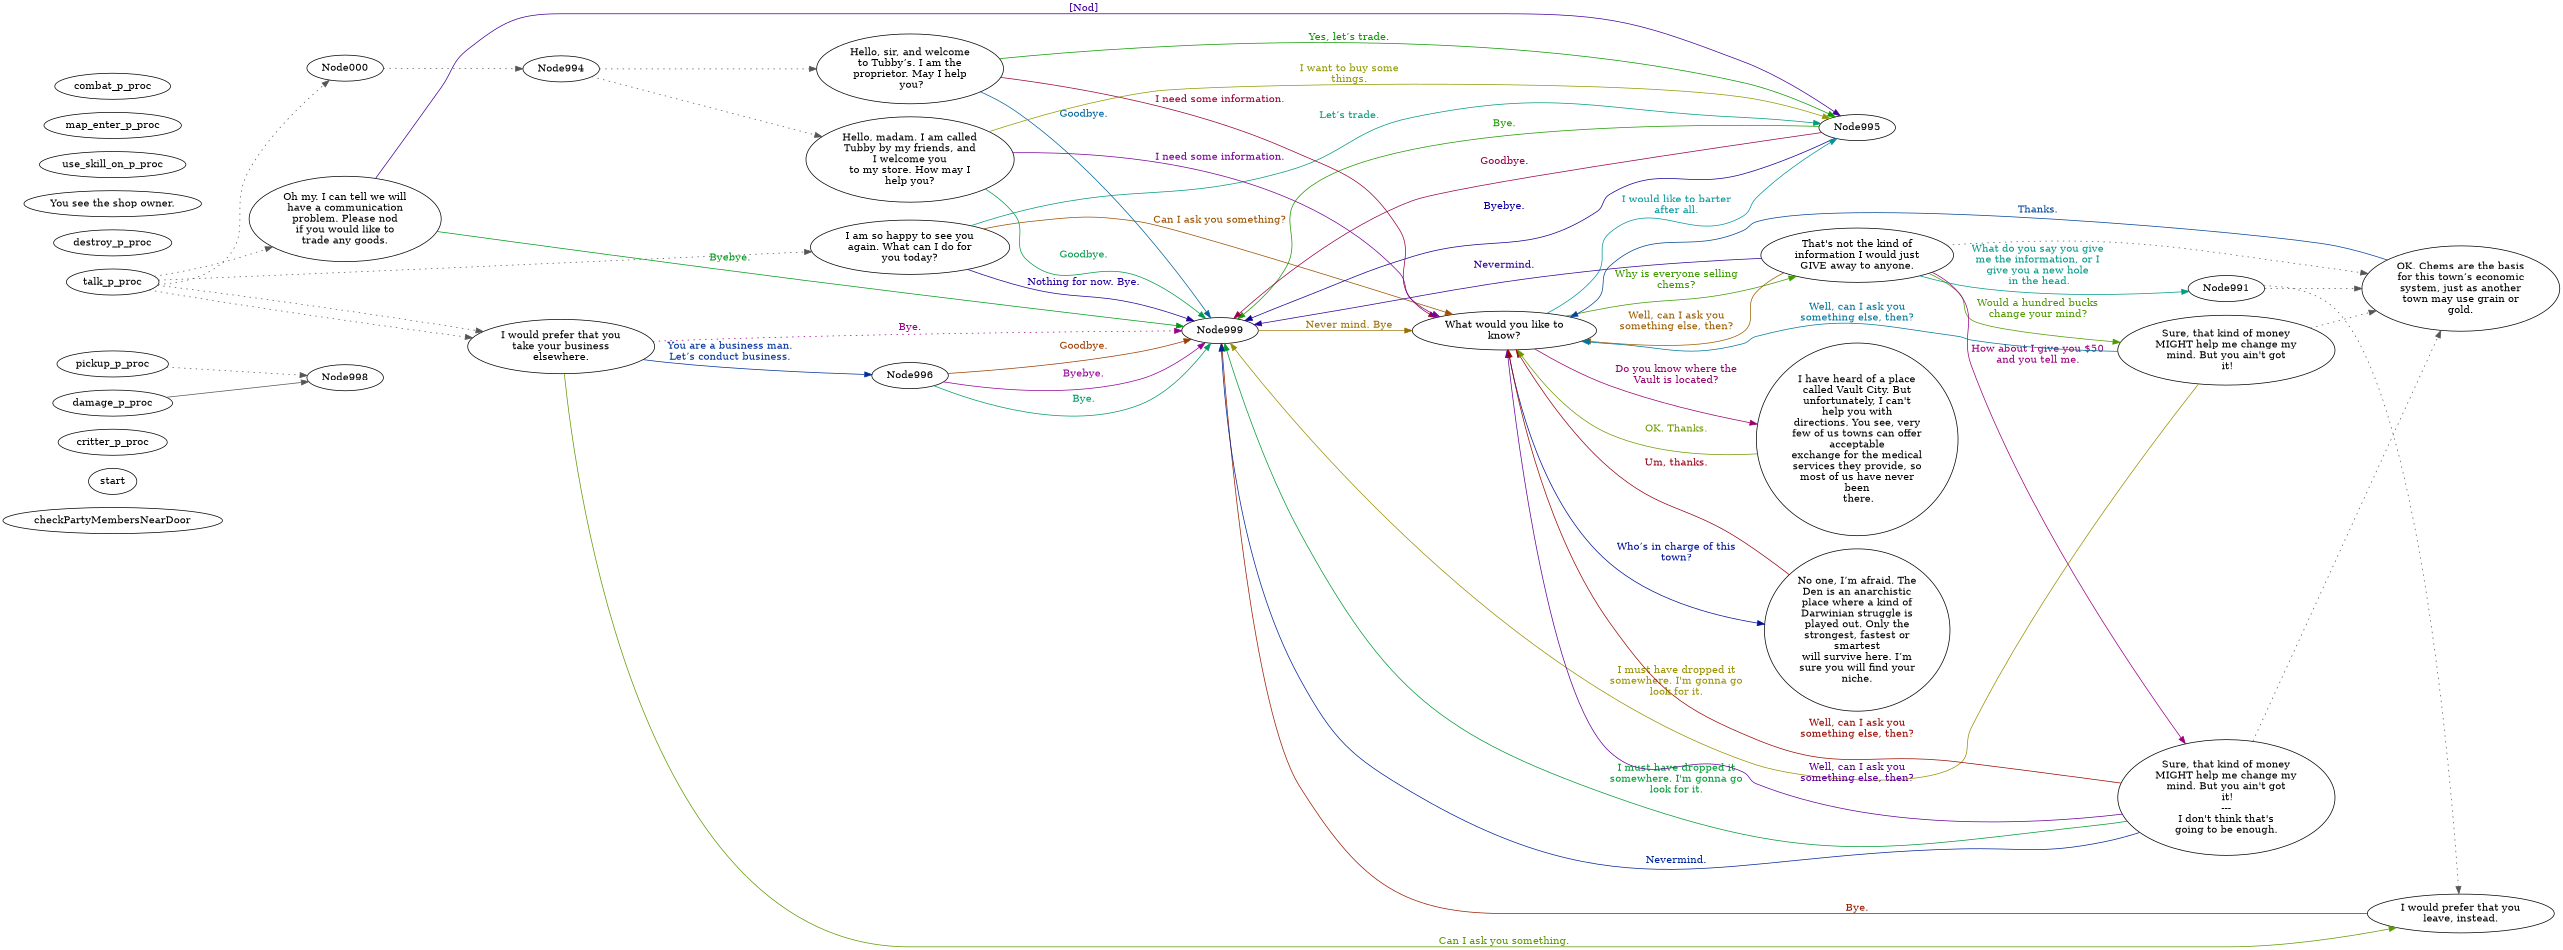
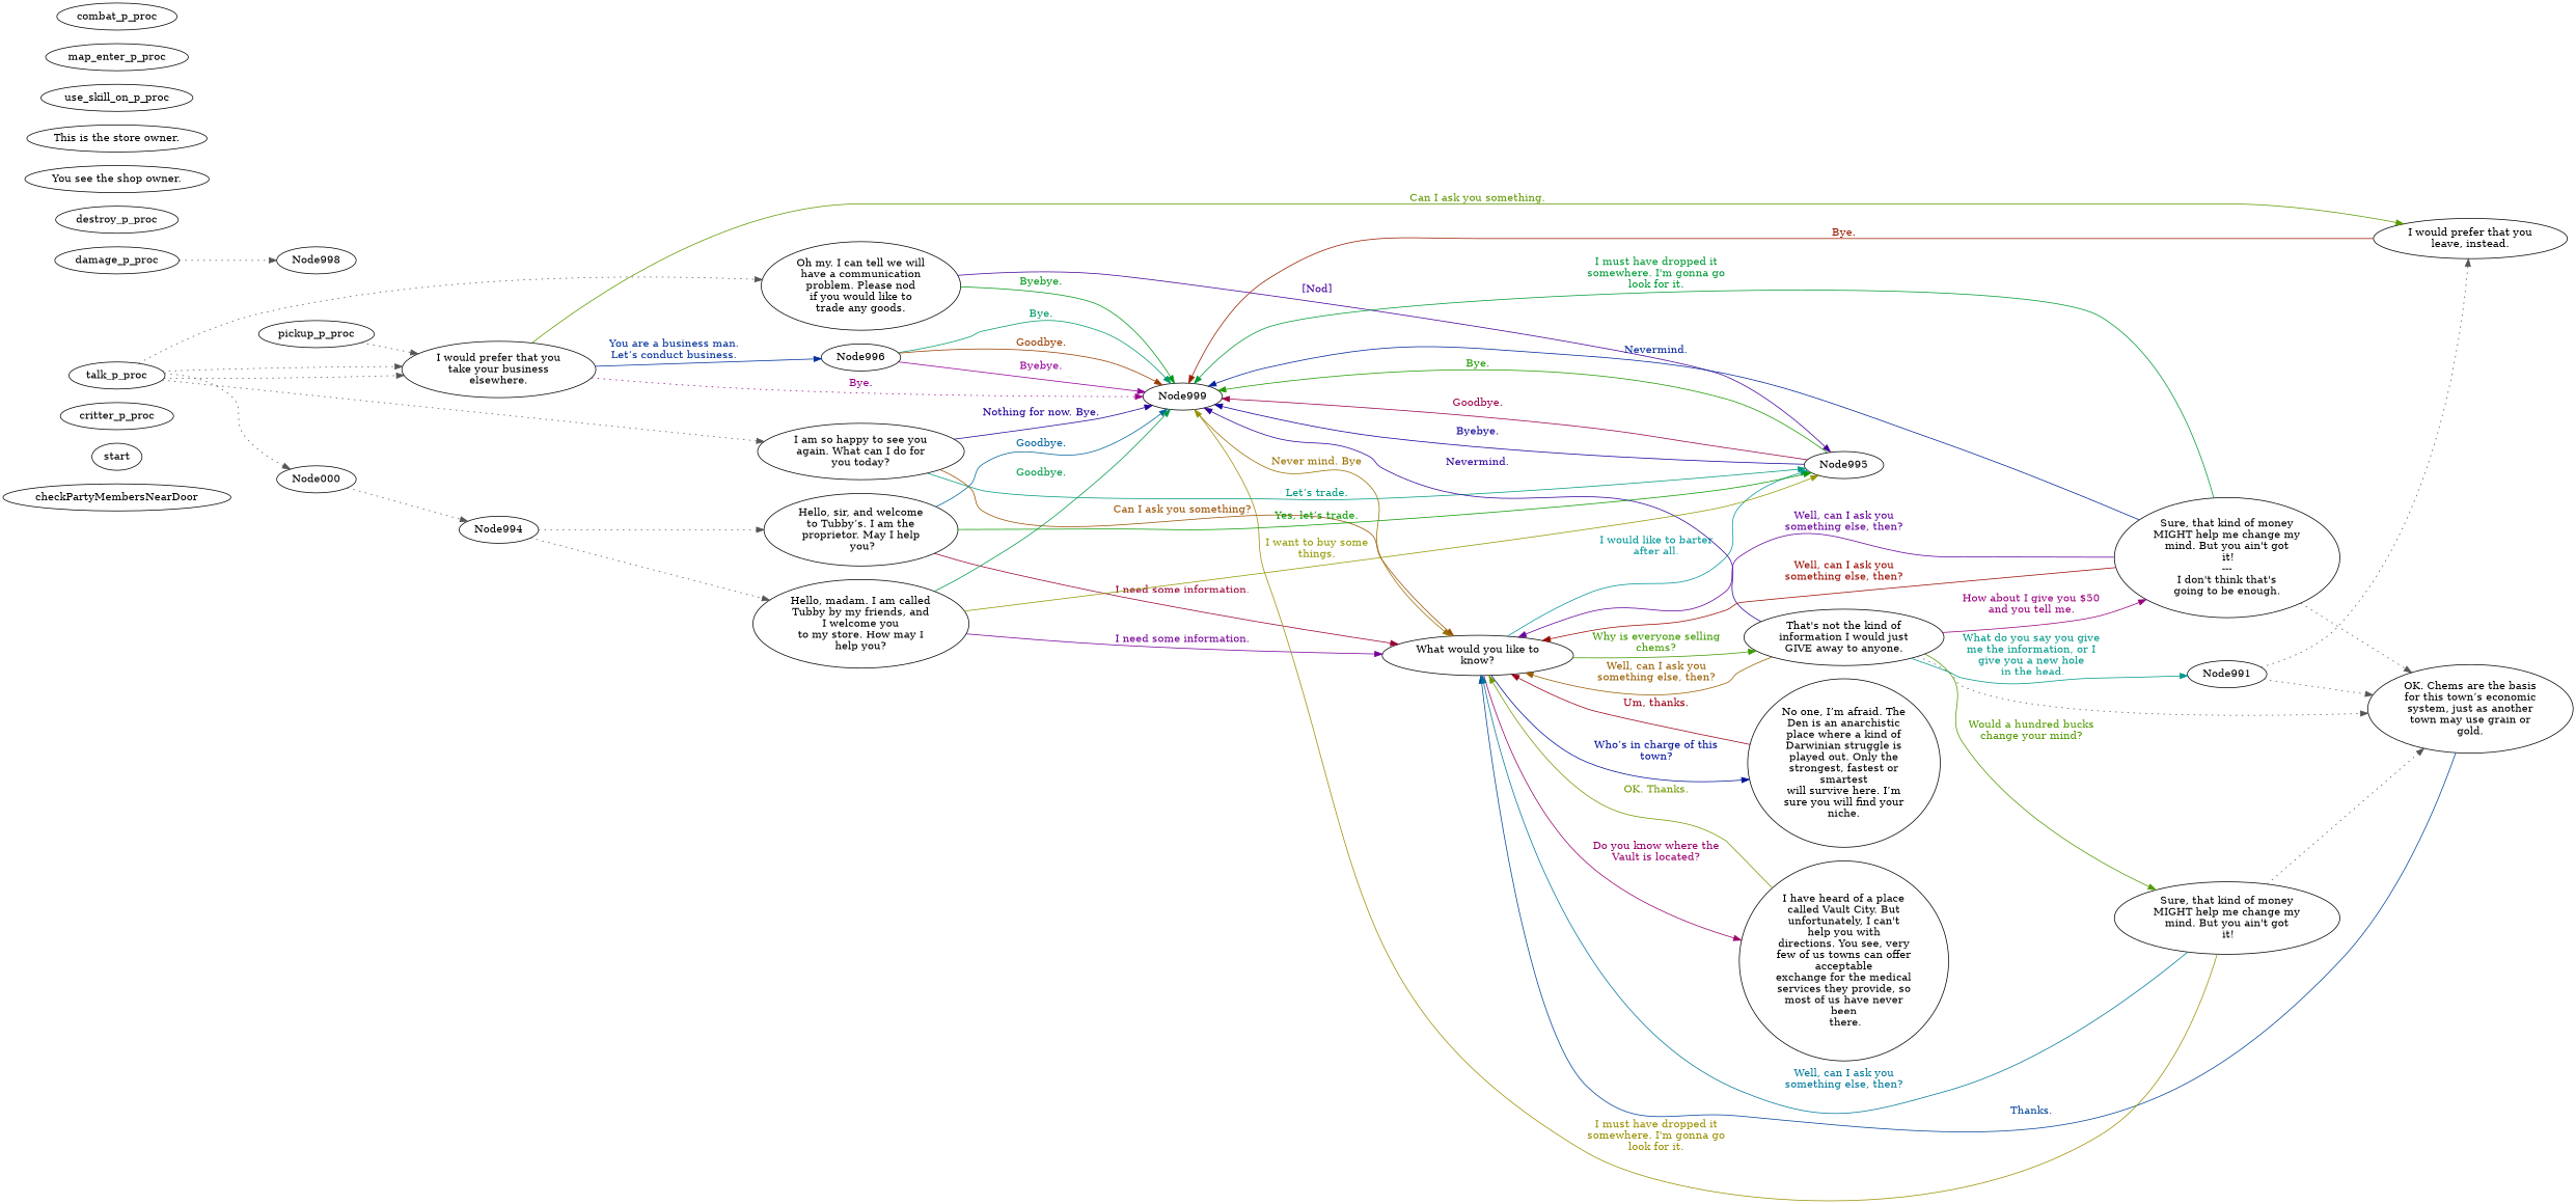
  digraph {
    rankdir=LR
    node [color="#000000" fillcolor="#FFFFFF" style=filled]
    edge [color="#555555"]
    checkPartyMembersNearDoor
    start
    critter_p_proc
    pickup_p_proc
    Node998
    n6 [label="Oh my. I can tell we will\nhave a communication\nproblem. Please nod\nif you would like to\ntrade any goods."]
    talk_p_proc
    n8 [label="I would prefer that you\ntake your business\nelsewhere."]
    n9 [label="I am so happy to see you\nagain. What can I do for\nyou today?"]
    Node000
    Node999
    Node995
    Node996
    n14 [label="I would prefer that you\nleave, instead."]
    n15 [label="What would you like to\nknow?"]
    Node994
    n17 [label="No one, I’m afraid. The\nDen is an anarchistic\nplace where a kind of\nDarwinian struggle is\nplayed out. Only the\nstrongest, fastest or\nsmartest\nwill survive here. I’m\nsure you will find your\nniche."]
    n18 [label="That's not the kind of\ninformation I would just\nGIVE away to anyone."]
    n19 [label="I have heard of a place\ncalled Vault City. But\nunfortunately, I can't\nhelp you with\ndirections. You see, very\nfew of us towns can offer\nacceptable\nexchange for the medical\nservices they provide, so\nmost of us have never\nbeen\n there."]
    n20 [label="Hello, sir, and welcome\nto Tubby’s. I am the\nproprietor. May I help\n you?"]
    n21 [label="Hello, madam. I am called\nTubby by my friends, and\nI welcome you\nto my store. How may I\nhelp you?"]
    destroy_p_proc
    n23 [label="You see the shop owner."]
+   n24 [label="This is the store owner."]
    use_skill_on_p_proc
    damage_p_proc
    map_enter_p_proc
    combat_p_proc
    n29 [label="OK. Chems are the basis\nfor this town’s economic\nsystem, just as another\ntown may use grain or\ngold."]
    n30 [label="Sure, that kind of money\nMIGHT help me change my\nmind. But you ain't got\n it!"]
    n31 [label="Sure, that kind of money\nMIGHT help me change my\nmind. But you ain't got\n it!\n---\nI don't think that's\ngoing to be enough."]
    Node991
-   pickup_p_proc -> Node998 [style=dotted]
+   pickup_p_proc -> n8 [style=dotted]
    n6 -> Node999 [color="#009916" fontcolor="#009916" label="Byebye."]
    n6 -> Node995 [color="#420099" fontcolor="#420099" label="[Nod]"]
    talk_p_proc -> n6 [style=dotted]
    talk_p_proc -> n8 [style=dotted]
    talk_p_proc -> n8 [style=dotted]
    talk_p_proc -> n9 [style=dotted]
    talk_p_proc -> Node000 [style=dotted]
    n8 -> Node999 [color="#990089" fontcolor="#990089" label="Bye." style=dotted]
    n8 -> Node996 [color="#003099" fontcolor="#003099" label="You are a business man.\nLet’s conduct business."]
    n8 -> n14 [color="#5D9900" fontcolor="#5D9900" label="Can I ask you something."]
    n9 -> Node999 [color="#230099" fontcolor="#230099" label="Nothing for now. Bye."]
    n9 -> Node995 [color="#00997C" fontcolor="#00997C" label="Let’s trade."]
    n9 -> n15 [color="#994F00" fontcolor="#994F00" label="Can I ask you something?"]
    Node000 -> Node994 [style=dotted]
    Node999 -> n15 [color="#996F00" fontcolor="#996F00" label="Never mind. Bye"]
    Node995 -> Node999 [color="#0F0099" fontcolor="#0F0099" label="Byebye."]
    Node995 -> Node999 [color="#1D9900" fontcolor="#1D9900" label="Bye."]
    Node995 -> Node999 [color="#99004A" fontcolor="#99004A" label="Goodbye."]
    Node996 -> Node999 [color="#950099" fontcolor="#950099" label="Byebye."]
    Node996 -> Node999 [color="#009969" fontcolor="#009969" label="Bye."]
    Node996 -> Node999 [color="#993C00" fontcolor="#993C00" label="Goodbye."]
    n14 -> Node999 [color="#991C00" fontcolor="#991C00" label="Bye."]
    n15 -> Node995 [color="#009699" fontcolor="#009699" label="I would like to barter\nafter all."]
    n15 -> n17 [color="#001099" fontcolor="#001099" label="Who’s in charge of this\ntown?"]
    n15 -> n18 [color="#3D9900" fontcolor="#3D9900" label="Why is everyone selling\nchems?"]
    n15 -> n19 [color="#99006A" fontcolor="#99006A" label="Do you know where the\nVault is located?"]
    Node994 -> n20 [style=dotted]
    Node994 -> n21 [style=dotted]
    n17 -> n15 [color="#990017" fontcolor="#990017" label="Um, thanks."]
    n18 -> Node999 [color="#2F0099" fontcolor="#2F0099" label="Nevermind."]
    n18 -> n15 [color="#995C00" fontcolor="#995C00" label="Well, can I ask you\nsomething else, then?"]
    n18 -> n29 [style=dotted]
    n18 -> n30 [color="#519900" fontcolor="#519900" label="Would a hundred bucks\nchange your mind?"]
    n18 -> n31 [color="#99007D" fontcolor="#99007D" label="How about I give you $50\nand you tell me."]
    n18 -> Node991 [color="#009988" fontcolor="#009988" label="What do you say you give\nme the information, or I\ngive you a new hole\n in the head."]
    n19 -> n15 [color="#709900" fontcolor="#709900" label="OK. Thanks."]
    n20 -> Node999 [color="#006399" fontcolor="#006399" label="Goodbye."]
    n20 -> Node995 [color="#0A9900" fontcolor="#0A9900" label="Yes, let’s trade."]
    n20 -> n15 [color="#990036" fontcolor="#990036" label="I need some information."]
    n21 -> Node999 [color="#009949" fontcolor="#009949" label="Goodbye."]
    n21 -> Node995 [color="#909900" fontcolor="#909900" label="I want to buy some\nthings."]
    n21 -> n15 [color="#760099" fontcolor="#760099" label="I need some information."]
-   damage_p_proc -> Node998 [style=solid]
+   damage_p_proc -> Node998 [style=dotted]
    n29 -> n15 [color="#004399" fontcolor="#004399" label="Thanks."]
    n30 -> Node999 [color="#998F00" fontcolor="#998F00" label="I must have dropped it\nsomewhere. I'm gonna go\nlook for it."]
    n30 -> n15 [color="#007799" fontcolor="#007799" label="Well, can I ask you\nsomething else, then?"]
    n30 -> n29 [style=dotted]
    n31 -> Node999 [color="#009935" fontcolor="#009935" label="I must have dropped it\nsomewhere. I'm gonna go\nlook for it."]
    n31 -> Node999 [color="#002499" fontcolor="#002499" label="Nevermind."]
    n31 -> n15 [color="#620099" fontcolor="#620099" label="Well, can I ask you\nsomething else, then?"]
    n31 -> n15 [color="#990900" fontcolor="#990900" label="Well, can I ask you\nsomething else, then?"]
    n31 -> n29 [style=dotted]
    Node991 -> n14 [style=dotted]
    Node991 -> n29 [style=dotted]
  }
